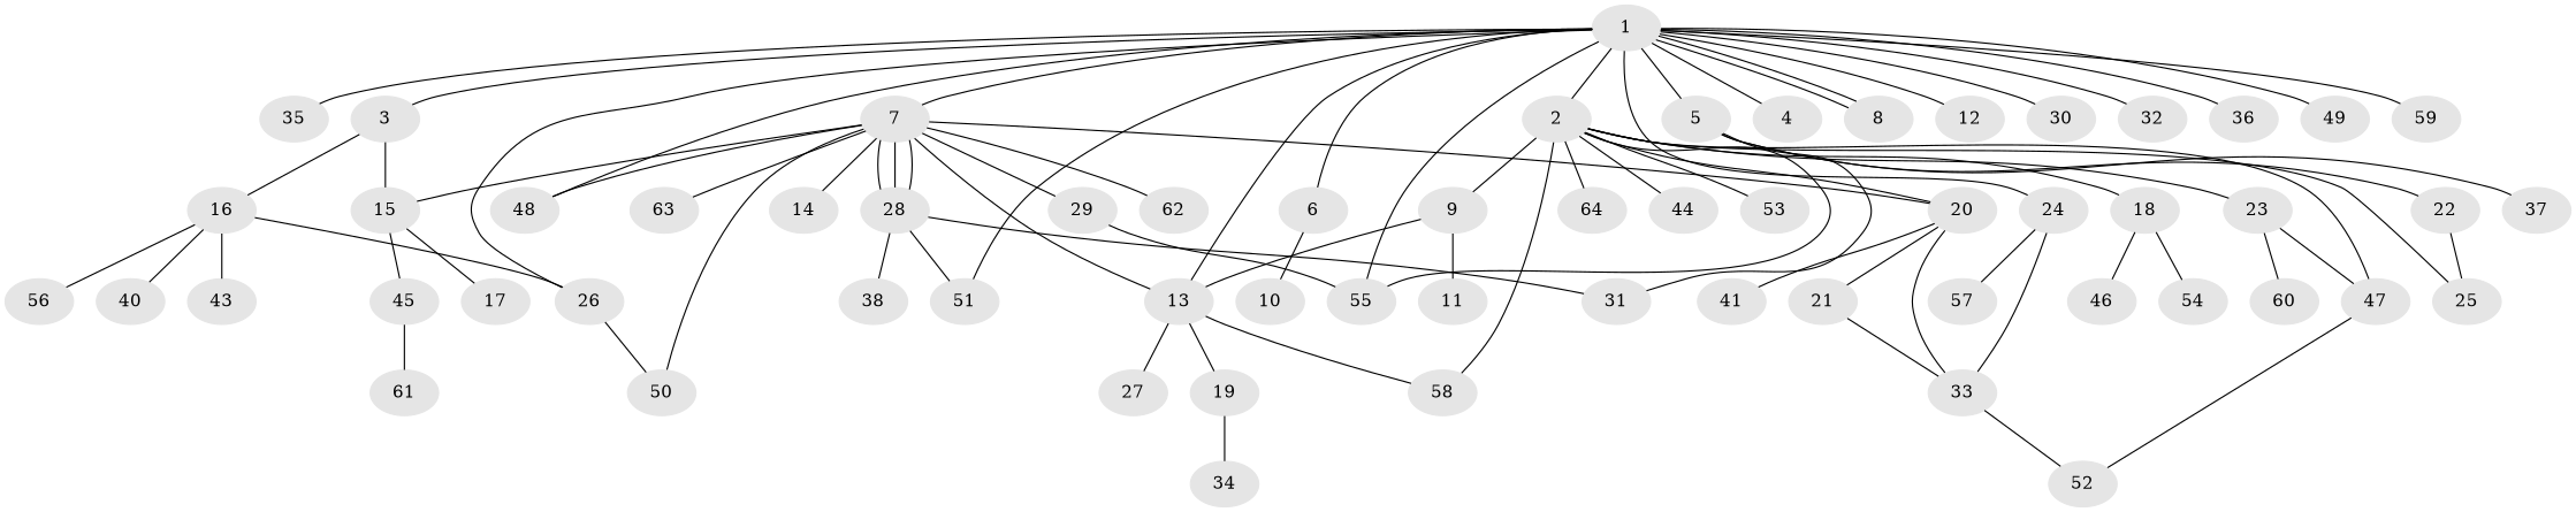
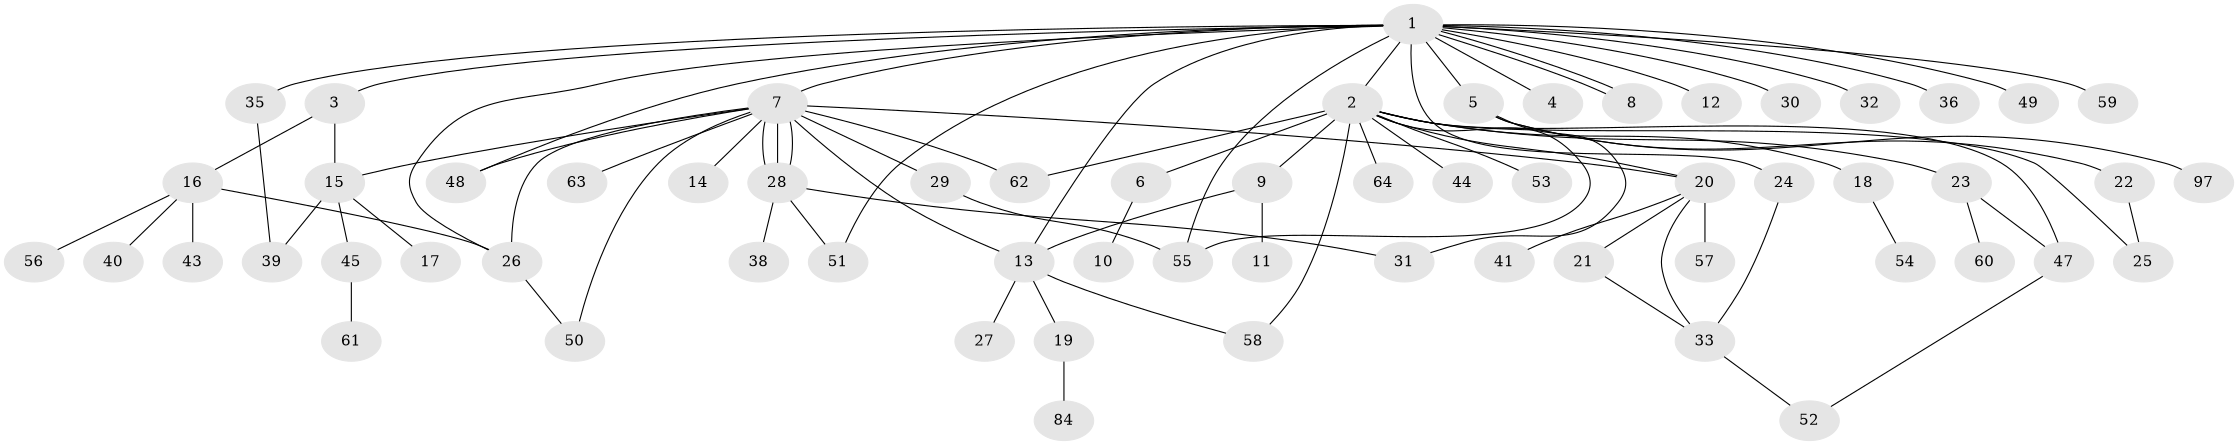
  graph {
    node [color=gray90 style=filled]
    1
    2
    3
    4
    5
    6
    7
    8
    12
    13
    24
    26
    30
    32
    35
    36
    48
    49
    51
    55
    59
    9
    18
    20
    23
    25
    44
    47
    53
    58
    62
    64
    15
    16
    22
    31
-   37
+   37 [label=97]
    10
    14
    28
    29
    50
    63
    19
    27
    33
+   39
    11
-   46
    54
    21
    41
    57
    60
    52
    17
    45
    40
    43
    56
    38
-   34
+   34 [label=84]
    61
    1 -- 2
    1 -- 3
    1 -- 4
    1 -- 5
-   1 -- 6
+   2 -- 6
    1 -- 7
    1 -- 8
    1 -- 8
    1 -- 12
    1 -- 13
    1 -- 24
    1 -- 26
    1 -- 30
    1 -- 32
    1 -- 35
    1 -- 36
    1 -- 48
    1 -- 49
    1 -- 51
    1 -- 55
    1 -- 59
    2 -- 55
    2 -- 9
    2 -- 18
    2 -- 20
    2 -- 23
    2 -- 25
    2 -- 44
    2 -- 47
    2 -- 53
    2 -- 58
+   2 -- 62
    2 -- 64
    3 -- 15
    3 -- 16
    5 -- 22
    5 -- 31
    5 -- 37
    6 -- 10
    7 -- 13
+   7 -- 26
    7 -- 48
    7 -- 20
    7 -- 62
    7 -- 15
    7 -- 14
    7 -- 28
    7 -- 28
    7 -- 28
    7 -- 29
    7 -- 50
    7 -- 63
    13 -- 58
    13 -- 19
    13 -- 27
    24 -- 33
    26 -- 50
+   35 -- 39
    9 -- 13
    9 -- 11
-   18 -- 46
    18 -- 54
    20 -- 33
    20 -- 21
    20 -- 41
-   24 -- 57
+   20 -- 57
    23 -- 47
    23 -- 60
    47 -- 52
+   15 -- 39
    15 -- 17
    15 -- 45
    16 -- 26
    16 -- 40
    16 -- 43
    16 -- 56
    22 -- 25
    28 -- 51
    28 -- 31
    28 -- 38
    29 -- 55
    19 -- 34
    33 -- 52
    21 -- 33
    45 -- 61
  }
